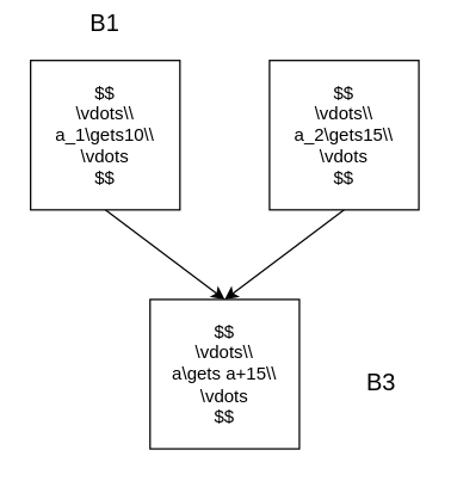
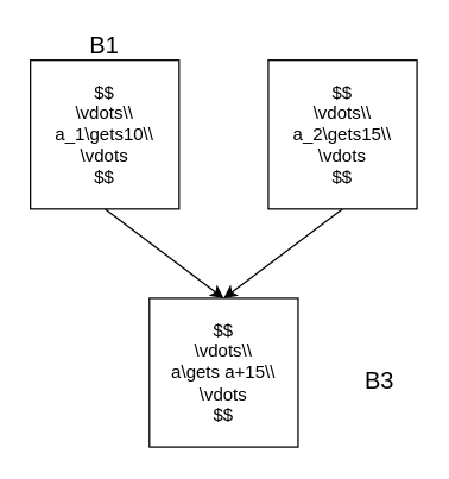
  <mxCell id="0" />
  <mxCell id="1" parent="0" />
  <mxCell id="2" style="edgeStyle=none;rounded=0;orthogonalLoop=1;jettySize=auto;html=1;entryX=0.5;entryY=0;entryDx=0;entryDy=0;exitX=0.5;exitY=1;exitDx=0;exitDy=0;" edge="1" parent="1" source="3" target="6"><mxGeometry relative="1" as="geometry" /></mxCell>
  <mxCell id="3" value="" style="rounded=0;whiteSpace=wrap;html=1;" vertex="1" parent="1"><mxGeometry x="20" y="40" width="100" height="100" as="geometry" /></mxCell>
  <mxCell id="4" style="edgeStyle=none;rounded=0;orthogonalLoop=1;jettySize=auto;html=1;exitX=0.5;exitY=1;exitDx=0;exitDy=0;entryX=0.5;entryY=0;entryDx=0;entryDy=0;" edge="1" parent="1" source="5" target="6"><mxGeometry relative="1" as="geometry" /></mxCell>
  <mxCell id="5" value="" style="rounded=0;whiteSpace=wrap;html=1;" vertex="1" parent="1"><mxGeometry x="180" y="40" width="100" height="100" as="geometry" /></mxCell>
  <mxCell id="6" value="" style="rounded=0;whiteSpace=wrap;html=1;" vertex="1" parent="1"><mxGeometry x="100" y="200" width="100" height="100" as="geometry" /></mxCell>
- <mxCell id="7" value="&lt;font style=&quot;font-size: 16px&quot;&gt;B1&lt;/font&gt;" style="text;html=1;strokeColor=none;fillColor=none;align=center;verticalAlign=middle;whiteSpace=wrap;rounded=0;" vertex="1" parent="1"><mxGeometry x="50" y="5" width="40" height="20" as="geometry" /></mxCell>
+ <mxCell id="7" value="&lt;font style=&quot;font-size: 16px&quot;&gt;B1&lt;/font&gt;" style="text;html=1;strokeColor=none;fillColor=none;align=center;verticalAlign=middle;whiteSpace=wrap;rounded=0;" vertex="1" parent="1"><mxGeometry x="50" y="20" width="40" height="20" as="geometry" /></mxCell>
  <mxCell id="8" value="&lt;font style=&quot;font-size: 16px&quot;&gt;B3&lt;/font&gt;" style="text;html=1;strokeColor=none;fillColor=none;align=center;verticalAlign=middle;whiteSpace=wrap;rounded=0;" vertex="1" parent="1"><mxGeometry x="235" y="245" width="40" height="20" as="geometry" /></mxCell>
  <mxCell id="9" value="$$&lt;br&gt;\vdots\\&lt;br&gt;a_1\gets10\\&lt;br&gt;\vdots&lt;br&gt;$$" style="text;html=1;strokeColor=none;fillColor=none;align=center;verticalAlign=middle;whiteSpace=wrap;rounded=0;" vertex="1" parent="1"><mxGeometry x="20" y="40" width="100" height="100" as="geometry" /></mxCell>
  <mxCell id="10" value="$$&lt;br&gt;\vdots\\&lt;br&gt;a_2\gets15\\&lt;br&gt;\vdots&lt;br&gt;$$" style="text;html=1;strokeColor=none;fillColor=none;align=center;verticalAlign=middle;whiteSpace=wrap;rounded=0;" vertex="1" parent="1"><mxGeometry x="180" y="40" width="100" height="100" as="geometry" /></mxCell>
  <mxCell id="11" value="$$&lt;br&gt;\vdots\\&lt;br&gt;a\gets a+15\\&lt;br&gt;\vdots&lt;br&gt;$$" style="text;html=1;strokeColor=none;fillColor=none;align=center;verticalAlign=middle;whiteSpace=wrap;rounded=0;" vertex="1" parent="1"><mxGeometry x="100" y="200" width="100" height="100" as="geometry" /></mxCell>
